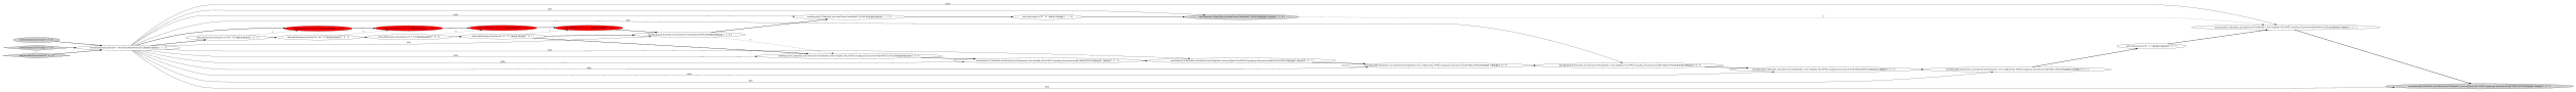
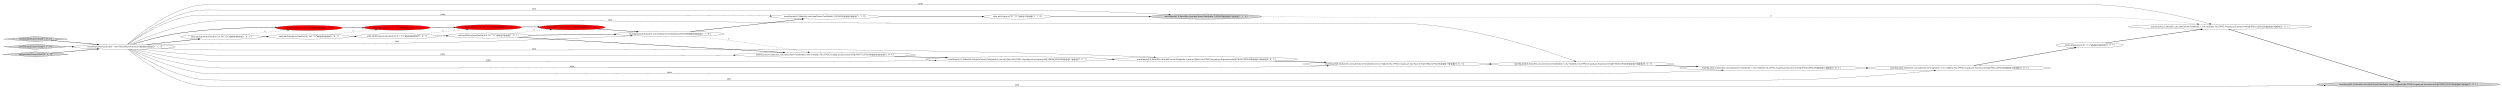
  digraph {
    rankdir=LR
    fontname=Ubuntu
    node [fillcolor=white shape=ellipse style=filled fontname=Ubuntu]
    edge [style=bold fontname=Ubuntu]
    n1 [fillcolor=red label="table.addValue(1.0,\"R0\",\"C0\")@@@4@@@['0', '1', '0']"]
    n2 [fillcolor=red label="table.addValue(2.0,\"R0\",\"C1\")@@@5@@@['0', '1', '0']"]
    n3 [fillcolor=lightgray label="assertEquals(2.0,DataUtils.calculateColumnTotal(table,1),EPSILON)@@@11@@@['1', '1', '0']"]
    n4 [label="assertEquals(2.0,DataUtils.calculateColumnTotal(table,1,new int((((edu.fdu.CPPDG.tinypdg.pe.ExpressionInfo@1f80e1),EPSILON)@@@30@@@['0', '0', '1']"]
    n5 [label="assertEquals(4.0,DataUtils.calculateColumnTotal(table,0),EPSILON)@@@8@@@['1', '1', '0']"]
    n6 [label="assertEquals(6.0,DataUtils.calculateColumnTotal(table,1),EPSILON)@@@9@@@['1', '1', '0']"]
    n7 [label="assertEquals(4.0,DataUtils.calculateColumnTotal(table,0,new int((((edu.fdu.CPPDG.tinypdg.pe.ExpressionInfo@1f8077),EPSILON)@@@8@@@['0', '0', '1']"]
    n8 [label="table.addValue(new Double(2.0),\"R0\",\"C1\")@@@5@@@['1', '0', '1']"]
    n9 [label="table.addValue(new Double(3.0),\"R1\",\"C0\")@@@6@@@['1', '0', '1']"]
    n10 [fillcolor=red label="table.addValue(3.0,\"R1\",\"C0\")@@@6@@@['0', '1', '0']"]
    n11 [fillcolor=red label="table.addValue(4.0,\"R1\",\"C1\")@@@7@@@['0', '1', '0']"]
    n12 [label="assertEquals(4.0,DataUtils.calculateColumnTotal(table,1,new int((((edu.fdu.CPPDG.tinypdg.pe.ExpressionInfo@1f80cc),EPSILON)@@@26@@@['0', '0', '1']"]
    n13 [label="table.setValue(null,\"R1\",\"C1\")@@@29@@@['0', '0', '1']"]
    n14 [label="assertEquals(2.0,DataUtils.calculateColumnTotal(table,1,new int((((edu.fdu.CPPDG.tinypdg.pe.ExpressionInfo@1f80be),EPSILON)@@@23@@@['0', '0', '1']"]
-   n15 [fillcolor=lightgray label="testCalculateColumnTotal['1', '0', '0']"]
+   n15 [fillcolor=lightgray label="testCalculateColumnTotal['1', '0', '0']" shape=diamond]
    n16 [label="DefaultKeyedValues2D table = new DefaultKeyedValues2D()@@@3@@@['1', '1', '1']"]
    n17 [label="assertEquals(3.0,DataUtils.calculateColumnTotal(table,0,new int((((edu.fdu.CPPDG.tinypdg.pe.ExpressionInfo@1f8094),EPSILON)@@@14@@@['0', '0', '1']"]
    n18 [label="assertEquals(0.0,DataUtils.calculateColumnTotal(table,0,new int((((edu.fdu.CPPDG.tinypdg.pe.ExpressionInfo@1f80a2),EPSILON)@@@17@@@['0', '0', '1']"]
    n19 [label="table.addValue(new Double(4.0),\"R1\",\"C1\")@@@7@@@['1', '0', '1']"]
    n20 [fillcolor=lightgray label="testCalculateColumnTotal['0', '1', '0']" shape=diamond]
    n21 [fillcolor=lightgray label="assertEquals(0.0,DataUtils.calculateColumnTotal(table,1,new int((((edu.fdu.CPPDG.tinypdg.pe.ExpressionInfo@1f80f0),EPSILON)@@@33@@@['0', '0', '1']"]
    n22 [label="table.setValue(null,\"R1\",\"C1\")@@@10@@@['1', '1', '0']"]
    n23 [label="assertEquals(1.0,DataUtils.calculateColumnTotal(table,0,new int((((edu.fdu.CPPDG.tinypdg.pe.ExpressionInfo@1f8086),EPSILON)@@@11@@@['0', '0', '1']"]
    n24 [label="table.addValue(new Double(1.0),\"R0\",\"C0\")@@@4@@@['1', '0', '1']"]
    n25 [label="assertEquals(6.0,DataUtils.calculateColumnTotal(table,1,new int((((edu.fdu.CPPDG.tinypdg.pe.ExpressionInfo@1f80af),EPSILON)@@@20@@@['0', '0', '1']"]
    n26 [fillcolor=lightgray label="testCalculateColumnTotal2['0', '0', '1']" shape=diamond]
    n1 -> n2
    n2 -> n10
    n3 -> n4 [label=0 style=dashed]
    n4 -> n21
    n5 -> n6
    n5 -> n7 [label=0 style=dashed]
    n6 -> n22
    n7 -> n23
    n8 -> n2 [label=0 style=dashed]
    n8 -> n9
    n9 -> n10 [label=0 style=dashed]
    n9 -> n19
    n10 -> n11
    n11 -> n5
    n12 -> n13
    n13 -> n4
    n14 -> n12
    n15 -> n16
    n16 -> n1
    n16 -> n3 [label=table style=solid]
    n16 -> n4 [label=table style=solid]
    n16 -> n5 [label=table style=solid]
    n16 -> n6 [label=table style=solid]
    n16 -> n7 [label=table style=solid]
    n16 -> n12 [label=table style=solid]
    n16 -> n14 [label=table style=solid]
    n16 -> n17 [label=table style=solid]
    n16 -> n18 [label=table style=solid]
    n16 -> n21 [label=table style=solid]
    n16 -> n23 [label=table style=solid]
    n16 -> n24
    n16 -> n25 [label=table style=solid]
    n17 -> n18
    n18 -> n25
    n19 -> n5
    n19 -> n7
    n19 -> n11 [label=0 style=dashed]
    n20 -> n16
    n22 -> n3
    n23 -> n17
    n24 -> n1 [label=0 style=dashed]
    n24 -> n8
    n25 -> n14
    n26 -> n16
  }
